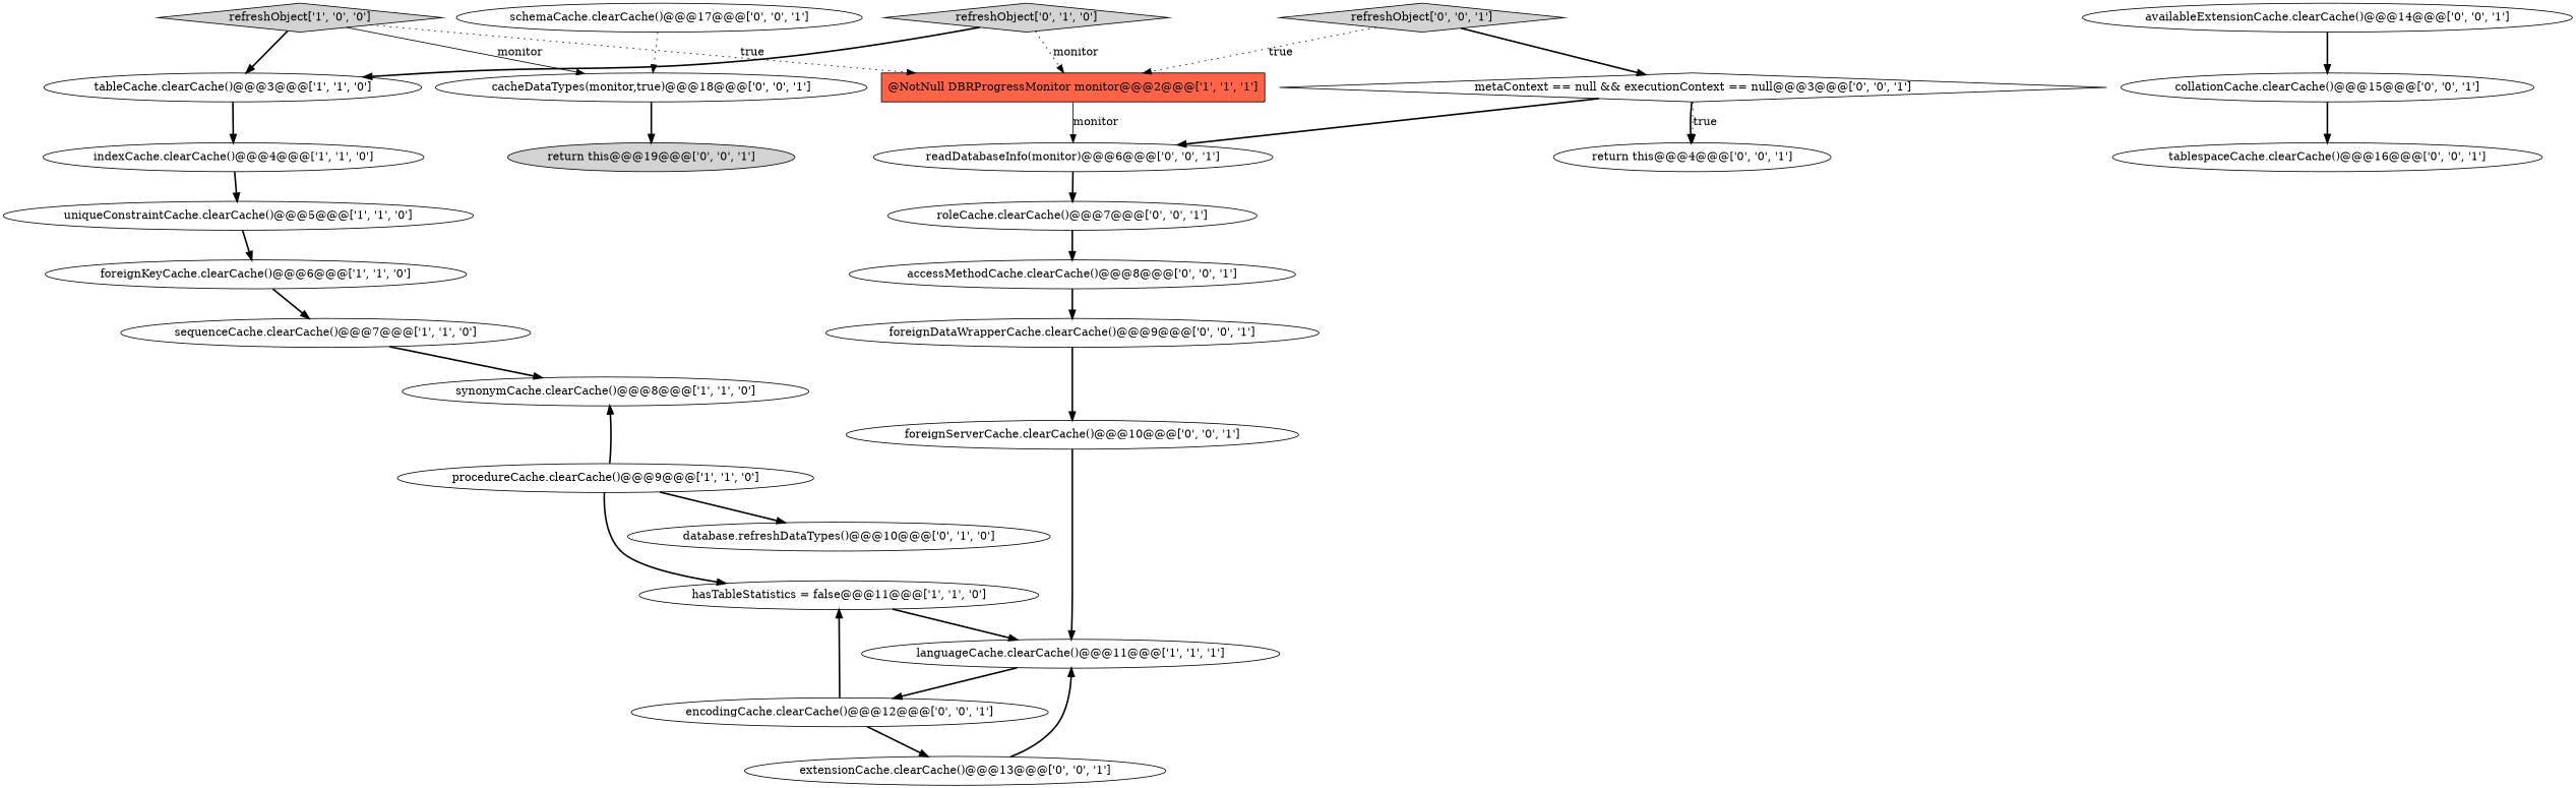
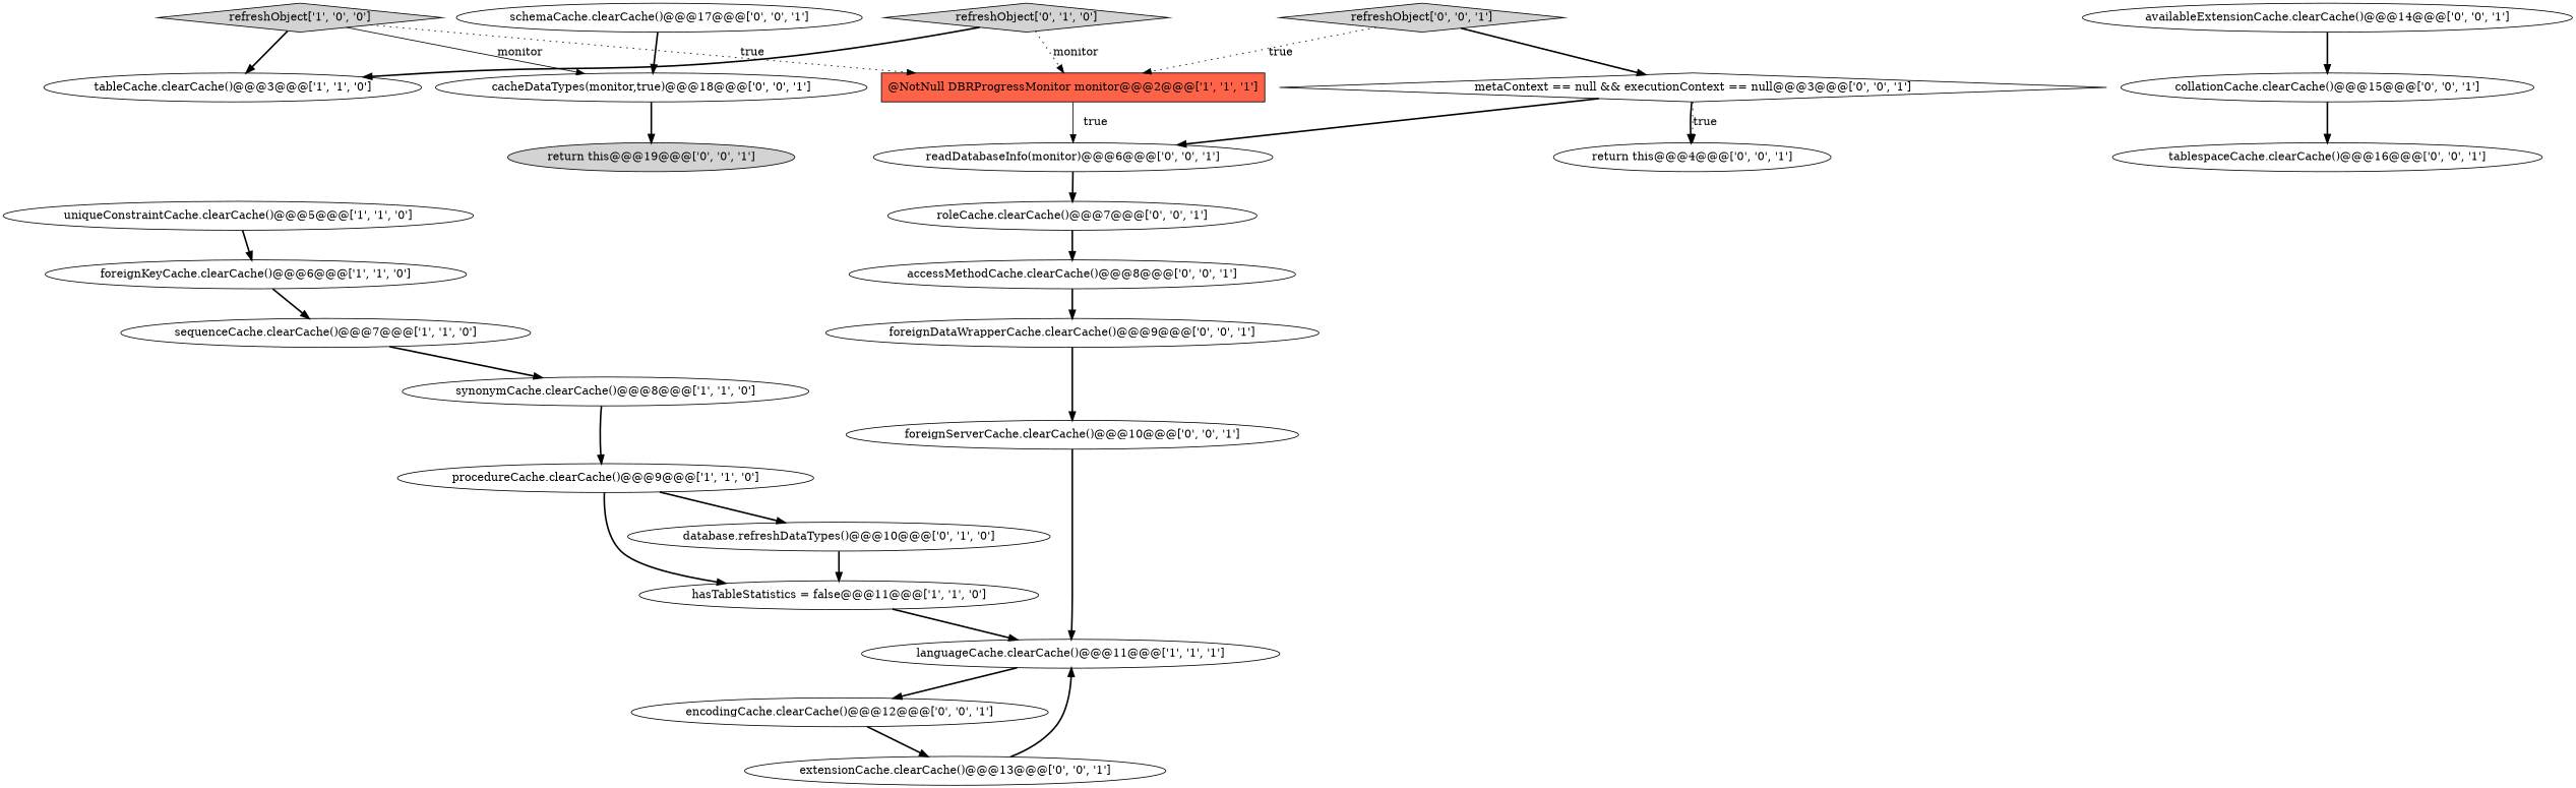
  digraph {
    node [fillcolor=white shape=ellipse style=filled]
    edge [style=bold]
    n1 [label="foreignKeyCache.clearCache()@@@6@@@['1', '1', '0']"]
    n2 [label="sequenceCache.clearCache()@@@7@@@['1', '1', '0']"]
    n3 [label="synonymCache.clearCache()@@@8@@@['1', '1', '0']"]
    n4 [fillcolor=tomato label="@NotNull DBRProgressMonitor monitor@@@2@@@['1', '1', '1']" shape=box]
    n5 [label="readDatabaseInfo(monitor)@@@6@@@['0', '0', '1']"]
    n6 [label="cacheDataTypes(monitor,true)@@@18@@@['0', '0', '1']"]
    n7 [fillcolor=lightgray label="return this@@@19@@@['0', '0', '1']"]
    n8 [label="roleCache.clearCache()@@@7@@@['0', '0', '1']"]
    n9 [label="availableExtensionCache.clearCache()@@@14@@@['0', '0', '1']"]
    n10 [label="collationCache.clearCache()@@@15@@@['0', '0', '1']"]
    n11 [label="tablespaceCache.clearCache()@@@16@@@['0', '0', '1']"]
    n12 [label="procedureCache.clearCache()@@@9@@@['1', '1', '0']"]
    n13 [label="hasTableStatistics = false@@@11@@@['1', '1', '0']"]
    n14 [label="database.refreshDataTypes()@@@10@@@['0', '1', '0']"]
    n15 [label="languageCache.clearCache()@@@11@@@['1', '1', '1']"]
    n16 [label="schemaCache.clearCache()@@@17@@@['0', '0', '1']"]
    n17 [label="encodingCache.clearCache()@@@12@@@['0', '0', '1']"]
    n18 [fillcolor=lightgray label="refreshObject['0', '1', '0']" shape=diamond]
    n19 [label="tableCache.clearCache()@@@3@@@['1', '1', '0']"]
-   n20 [label="indexCache.clearCache()@@@4@@@['1', '1', '0']"]
    n21 [fillcolor=lightgray label="refreshObject['0', '0', '1']" shape=diamond]
    n22 [label="metaContext == null && executionContext == null@@@3@@@['0', '0', '1']" shape=diamond]
    n23 [label="return this@@@4@@@['0', '0', '1']"]
    n24 [label="extensionCache.clearCache()@@@13@@@['0', '0', '1']"]
    n25 [label="uniqueConstraintCache.clearCache()@@@5@@@['1', '1', '0']"]
    n26 [fillcolor=lightgray label="refreshObject['1', '0', '0']" shape=diamond]
    n27 [label="foreignDataWrapperCache.clearCache()@@@9@@@['0', '0', '1']"]
    n28 [label="foreignServerCache.clearCache()@@@10@@@['0', '0', '1']"]
    n29 [label="accessMethodCache.clearCache()@@@8@@@['0', '0', '1']"]
    n1 -> n2
    n2 -> n3
-   n12 -> n3
-   n4 -> n5 [label=monitor style=solid]
+   n3 -> n12
+   n4 -> n5 [label=true style=solid]
    n5 -> n8
    n6 -> n7
    n8 -> n29
    n9 -> n10
    n10 -> n11
    n12 -> n13
    n12 -> n14
    n13 -> n15
-   n17 -> n13
+   n14 -> n13
    n15 -> n17
-   n16 -> n6 [style=dotted]
+   n16 -> n6
    n17 -> n24
    n18 -> n4 [label=monitor style=dotted]
    n18 -> n19
-   n19 -> n20
-   n20 -> n25
    n21 -> n4 [label=true style=dotted]
    n21 -> n22
    n22 -> n5
    n22 -> n23
    n22 -> n23 [label=true style=dotted]
    n24 -> n15
    n25 -> n1
    n26 -> n4 [label=true style=dotted]
    n26 -> n6 [label=monitor style=solid]
    n26 -> n19
    n27 -> n28
    n28 -> n15
    n29 -> n27
  }
